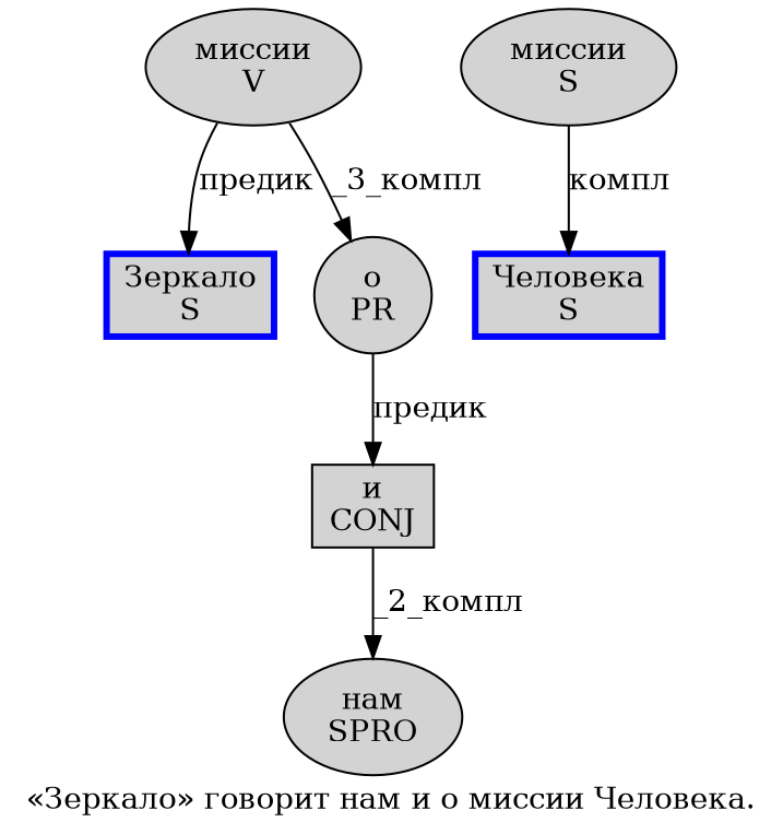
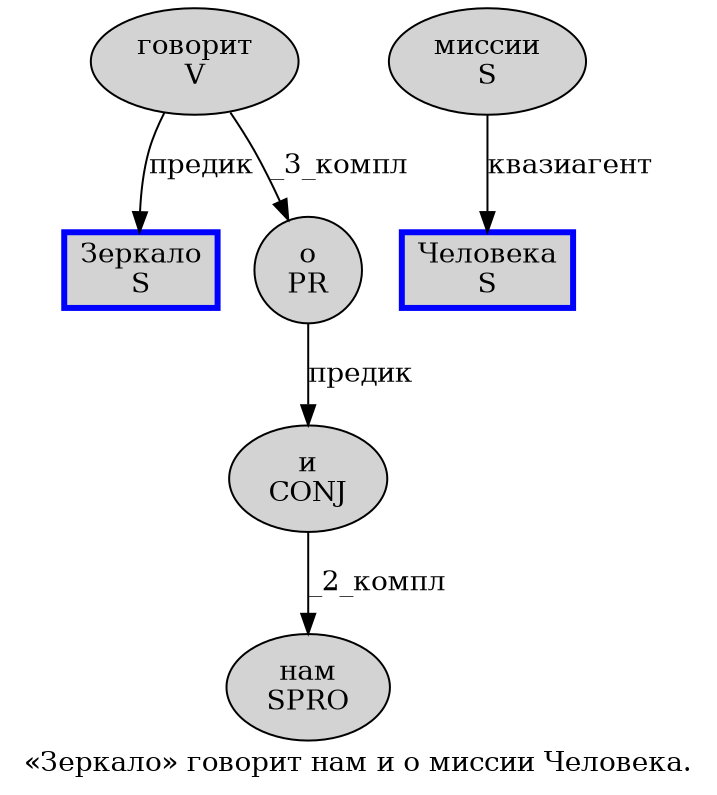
  digraph {
    label="«Зеркало» говорит нам и о миссии Человека."
    node [fillcolor=lightgray penwidth=1 shape=ellipse style=filled]
    n1 [color=blue label="Зеркало\nS" penwidth=3 shape=box]
-   n2 [label="миссии\nV"]
+   n2 [label="говорит\nV"]
    n3 [label="о\nPR"]
    n4 [label="нам\nSPRO"]
-   n5 [label="и\nCONJ" shape=box]
+   n5 [label="и\nCONJ"]
    n6 [label="миссии\nS"]
    n7 [color=blue label="Человека\nS" penwidth=3 shape=box]
    n2 -> n1 [label="предик"]
    n2 -> n3 [label="_3_компл"]
    n3 -> n5 [label="предик"]
    n5 -> n4 [label="_2_компл"]
-   n6 -> n7 [label="компл"]
+   n6 -> n7 [label="квазиагент"]
  }
